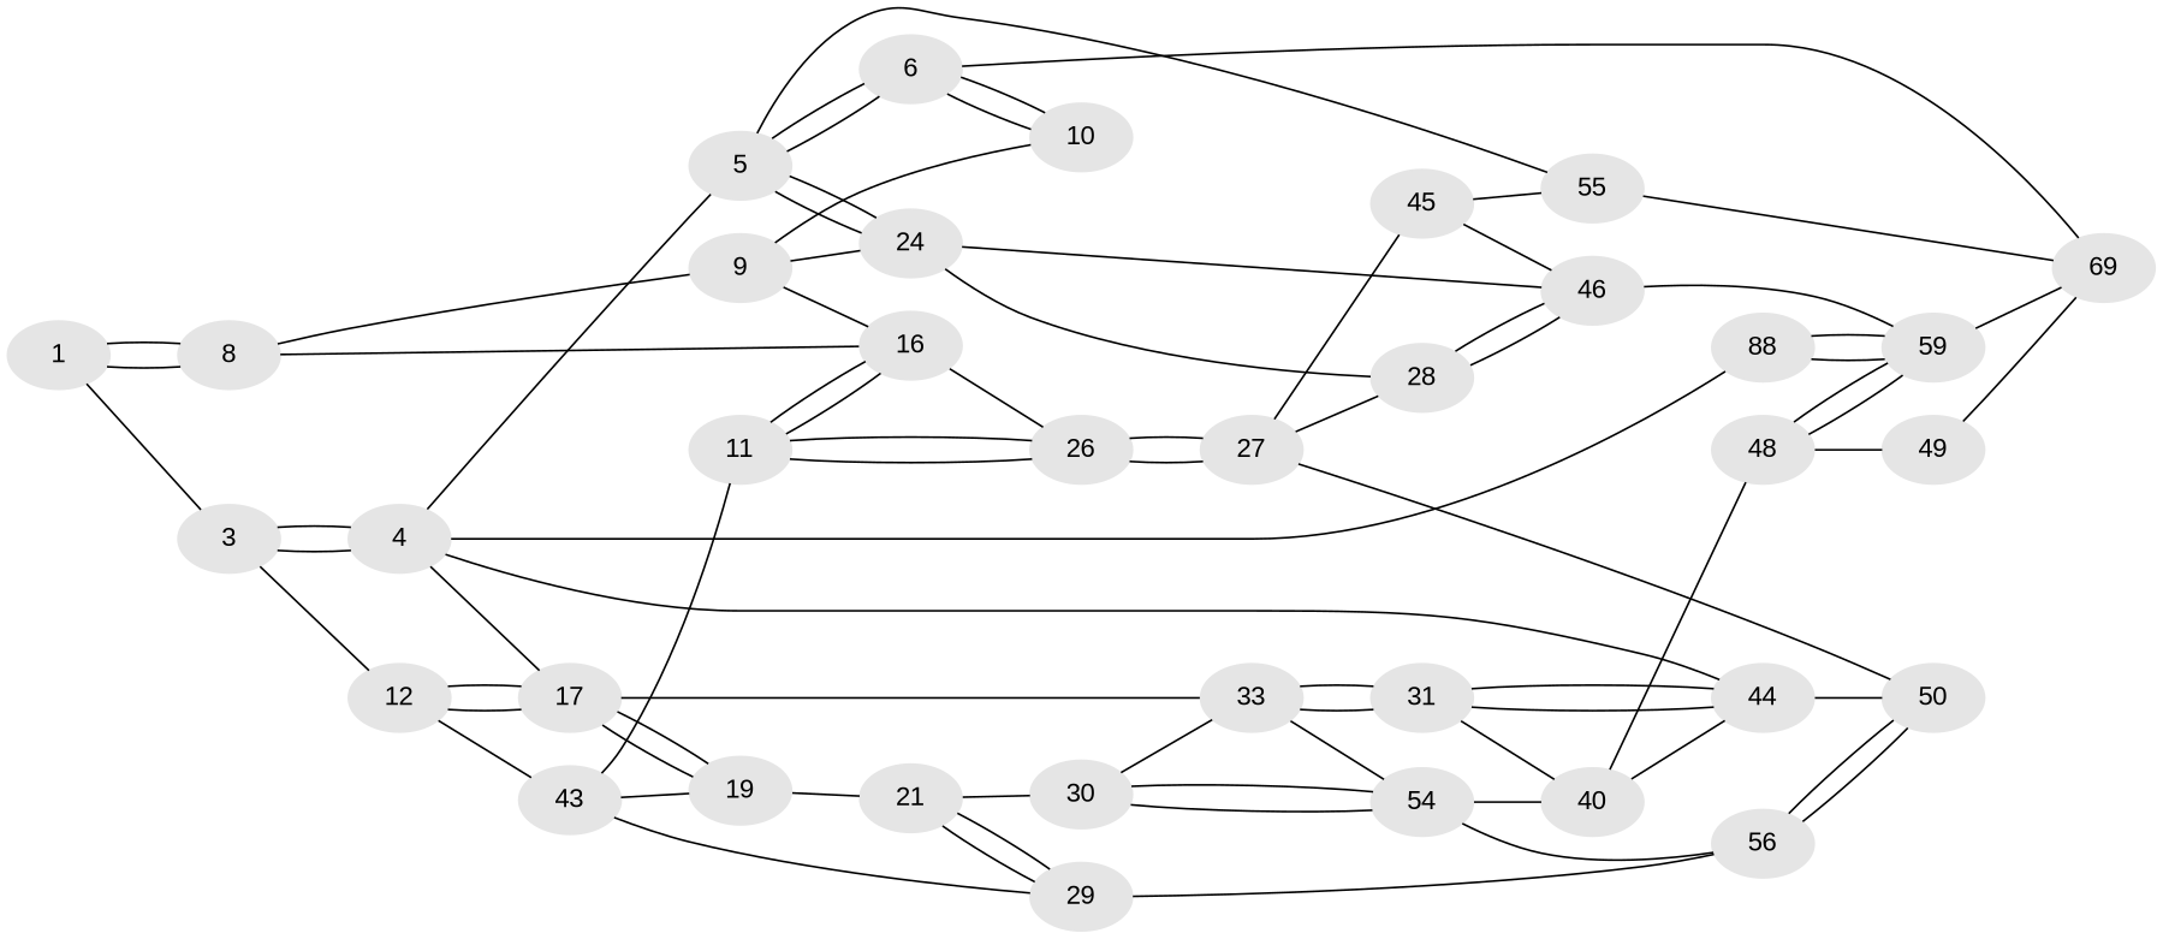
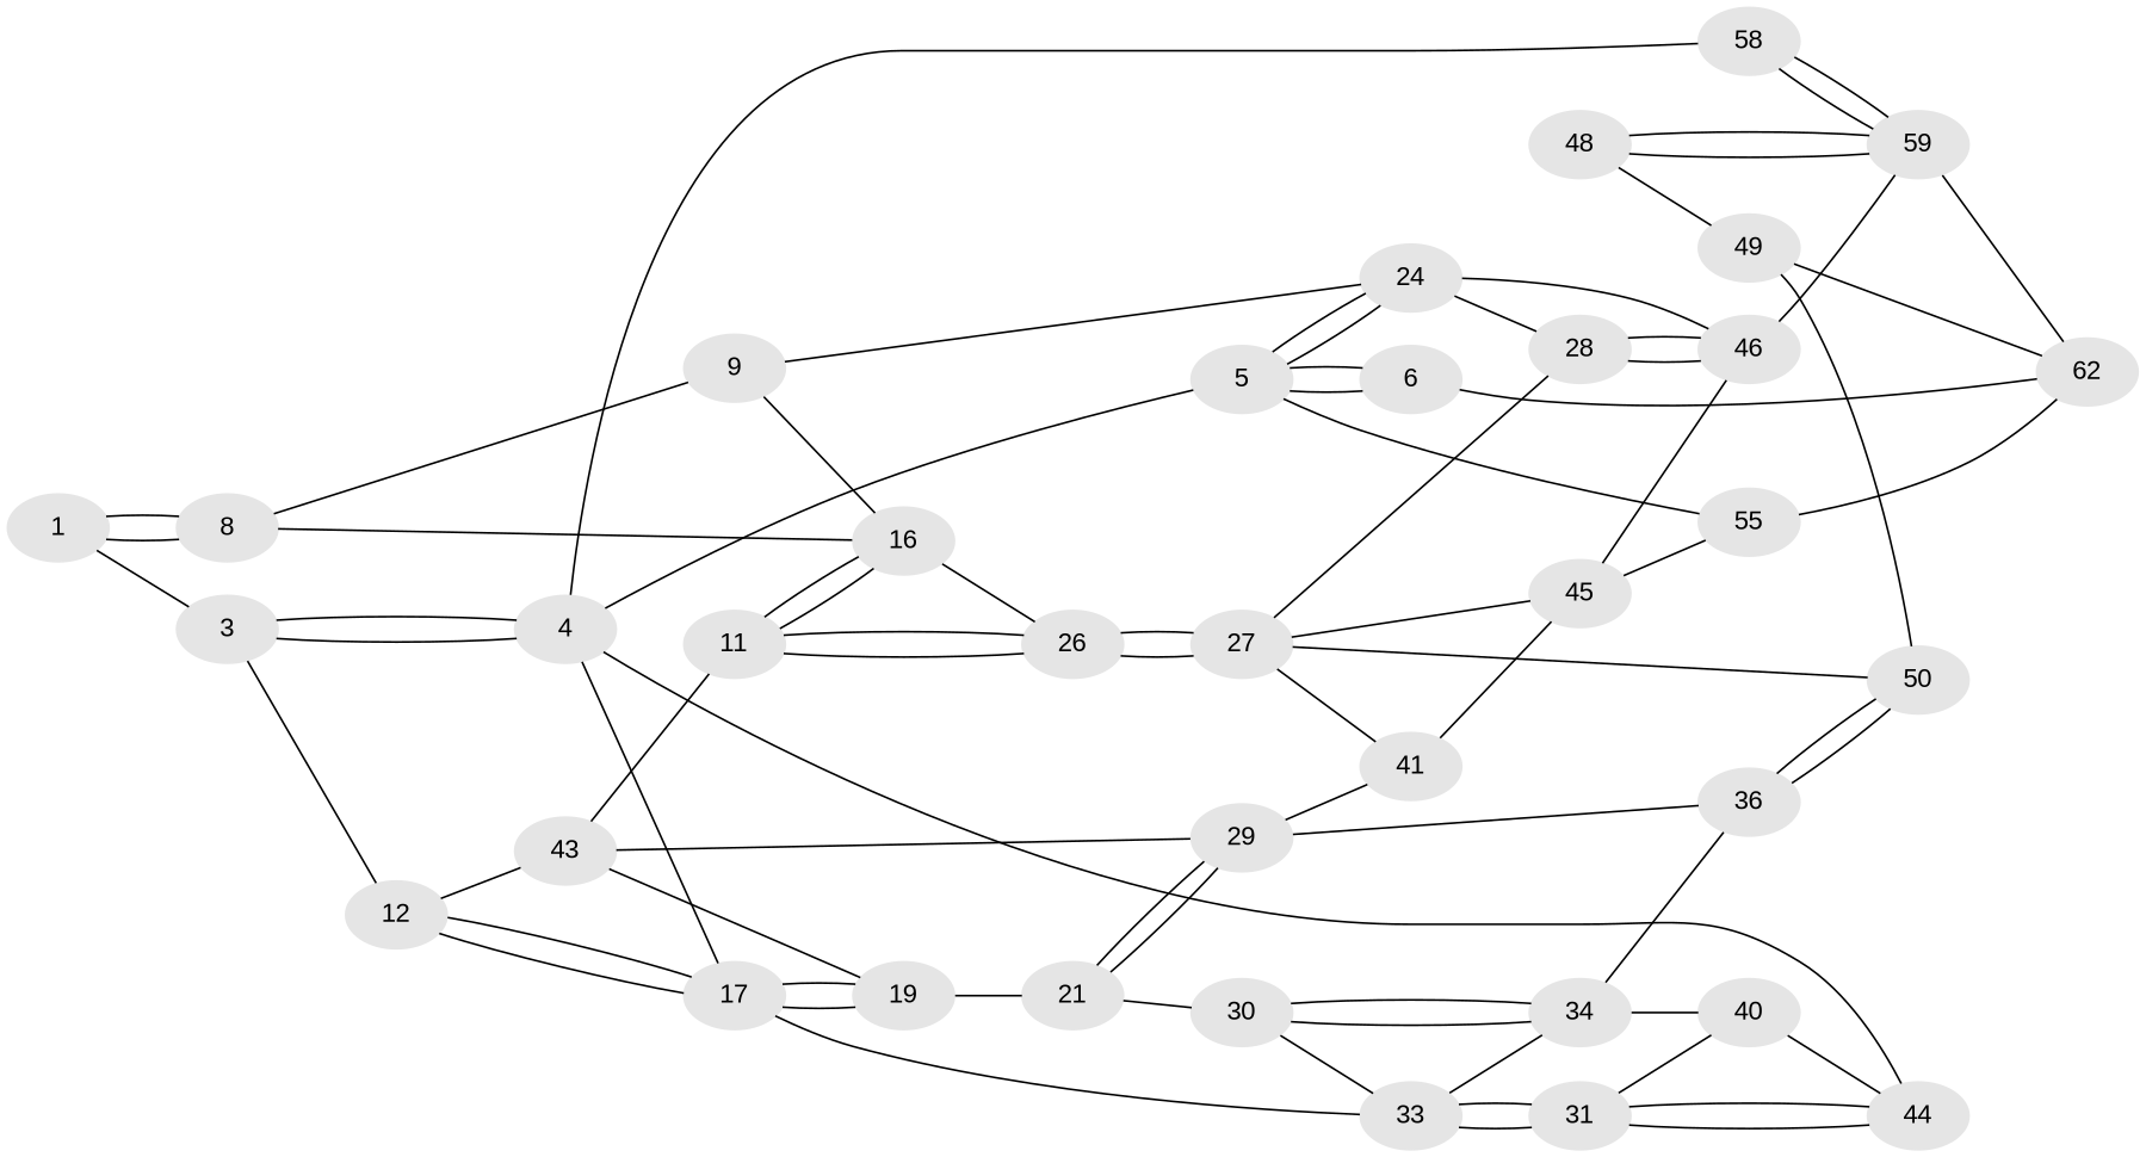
  graph {
    fontname="Liberation Sans"
    rankdir=LR
    node [color=gray90 fontname="Liberation Sans" style=filled]
    edge [fontname="Liberation Sans"]
    1 [super="+2"]
    3
    8 [super="+11"]
    4 [super="+43"]
    12
    9 [super="+23"]
    16 [super="+25"]
    5 [super="+56"]
    17 [super="+18"]
    44 [super="+51"]
-   58 [label=88]
+   58
    n12 [label=43 super="+14"]
    6 [super="+7"]
    24 [super="+29"]
    55 [super="+60"]
    19 [super="+20"]
    n17 [label=33 super="+33"]
    59 [super="+64"]
-   62 [super="+63" label=69]
-   10
+   62 [super="+63"]
    28
    46 [super="+54"]
    26
    n24 [label=11]
    n25 [label=29 super="+37"]
    21
-   36 [label=56]
+   36
+   41 [super="+53"]
    27 [super="+42"]
-   34 [super="+35" label=54]
+   34 [super="+35"]
    n31 [label=31 super="+39"]
    30 [super="+31"]
    50 [super="+52"]
    45 [super="+57"]
    40 [super="+47"]
    48
    49 [super="+61"]
    1 -- 3
    1 -- 8 [weight=2]
    1 -- 8
    3 -- 4
    3 -- 4
    3 -- 12
    8 -- 9
    8 -- 16
    4 -- 5 [weight=2]
    4 -- 17
    4 -- 44
    4 -- 58
    12 -- 17
    12 -- 17
    12 -- n12
    9 -- 16
    9 -- 24
-   9 -- 10
    16 -- 26
    5 -- 6
    5 -- 6
    5 -- 24
    5 -- 24
    5 -- 55
    17 -- 19
    17 -- 19
    17 -- n17
    58 -- 59 [weight=2]
    58 -- 59
    n12 -- 19
    n12 -- n24
    n12 -- n25
    6 -- 62
-   6 -- 10 [weight=2]
-   6 -- 10
    24 -- 28
    24 -- 46
    55 -- 62
    19 -- 21
    n17 -- 34
    n17 -- n31
    n17 -- n31
    59 -- 62
    28 -- 46
    28 -- 46
    46 -- 59
    26 -- 27
    26 -- 27
    n24 -- 16
    n24 -- 16
    n24 -- 26
    n24 -- 26
    n25 -- 36
+   n25 -- 41
    21 -- n25
    21 -- n25
    21 -- 30
    36 -- 50
    36 -- 50
+   41 -- 45
    27 -- 28
+   27 -- 41
    27 -- 50
    27 -- 45
    34 -- 36
    34 -- 40
    n31 -- 44 [weight=2]
    n31 -- 44
    n31 -- 40
    30 -- n17
    30 -- 34
    30 -- 34
    45 -- 55
    45 -- 46
    40 -- 44
-   40 -- 48
    48 -- 59
    48 -- 59
    48 -- 49
    49 -- 62
-   44 -- 50 [weight=2]
+   49 -- 50 [weight=2]
  }
